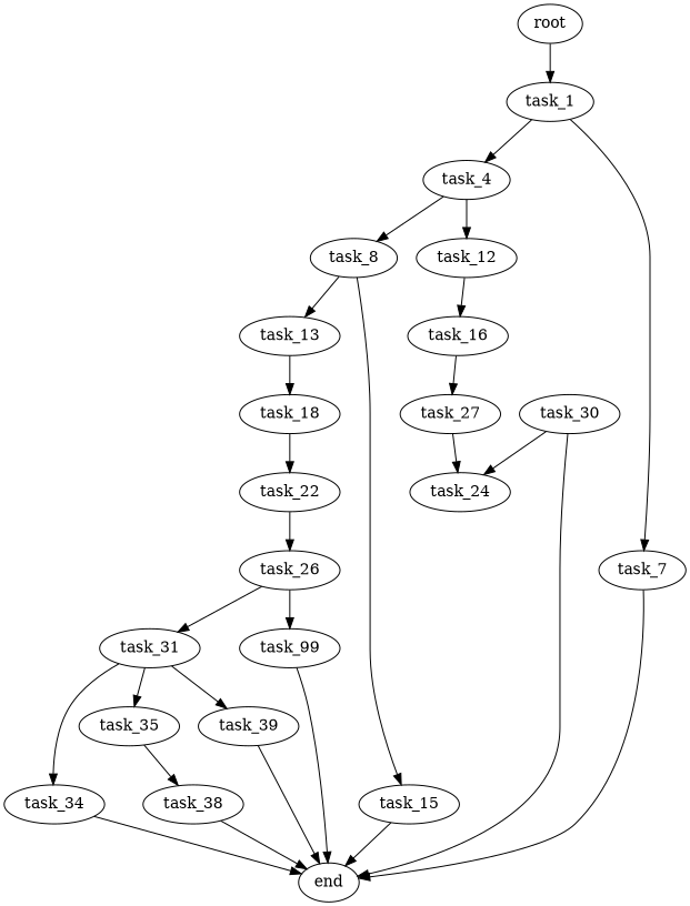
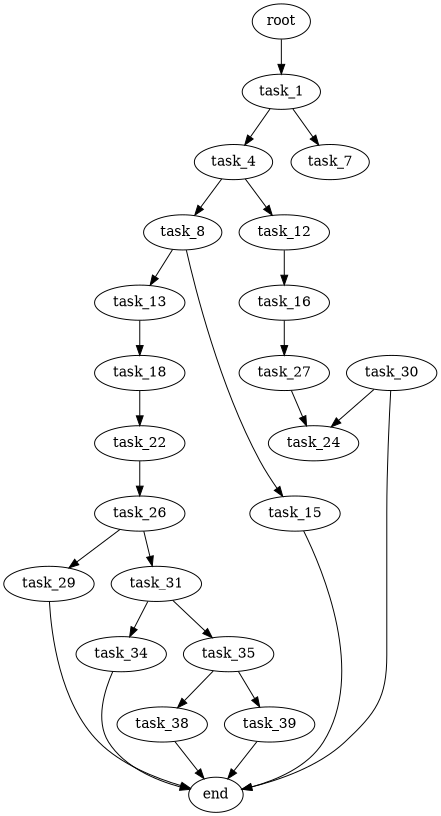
  digraph {
    root
    task_1
    task_4
    task_7
    task_8
    n6 [label=task_12]
    end
    task_13
    task_15
    task_16
    task_18
    n12 [label=task_27]
    task_22
    task_24
    task_26
-   task_29 [label=task_99]
+   task_29
    task_31
    task_30
    task_34
    task_35
    task_38
    task_39
    root -> task_1
    task_1 -> task_4
    task_1 -> task_7
    task_4 -> task_8
    task_4 -> n6
-   task_7 -> end
    task_8 -> task_13
    task_8 -> task_15
    n6 -> task_16
    task_13 -> task_18
    task_15 -> end
    task_16 -> n12
    task_18 -> task_22
    n12 -> task_24
    task_22 -> task_26
    task_26 -> task_29
    task_26 -> task_31
    task_29 -> end
    task_31 -> task_34
    task_31 -> task_35
    task_30 -> end
    task_30 -> task_24
    task_34 -> end
    task_35 -> task_38
-   task_31 -> task_39
+   task_35 -> task_39
    task_38 -> end
    task_39 -> end
  }
